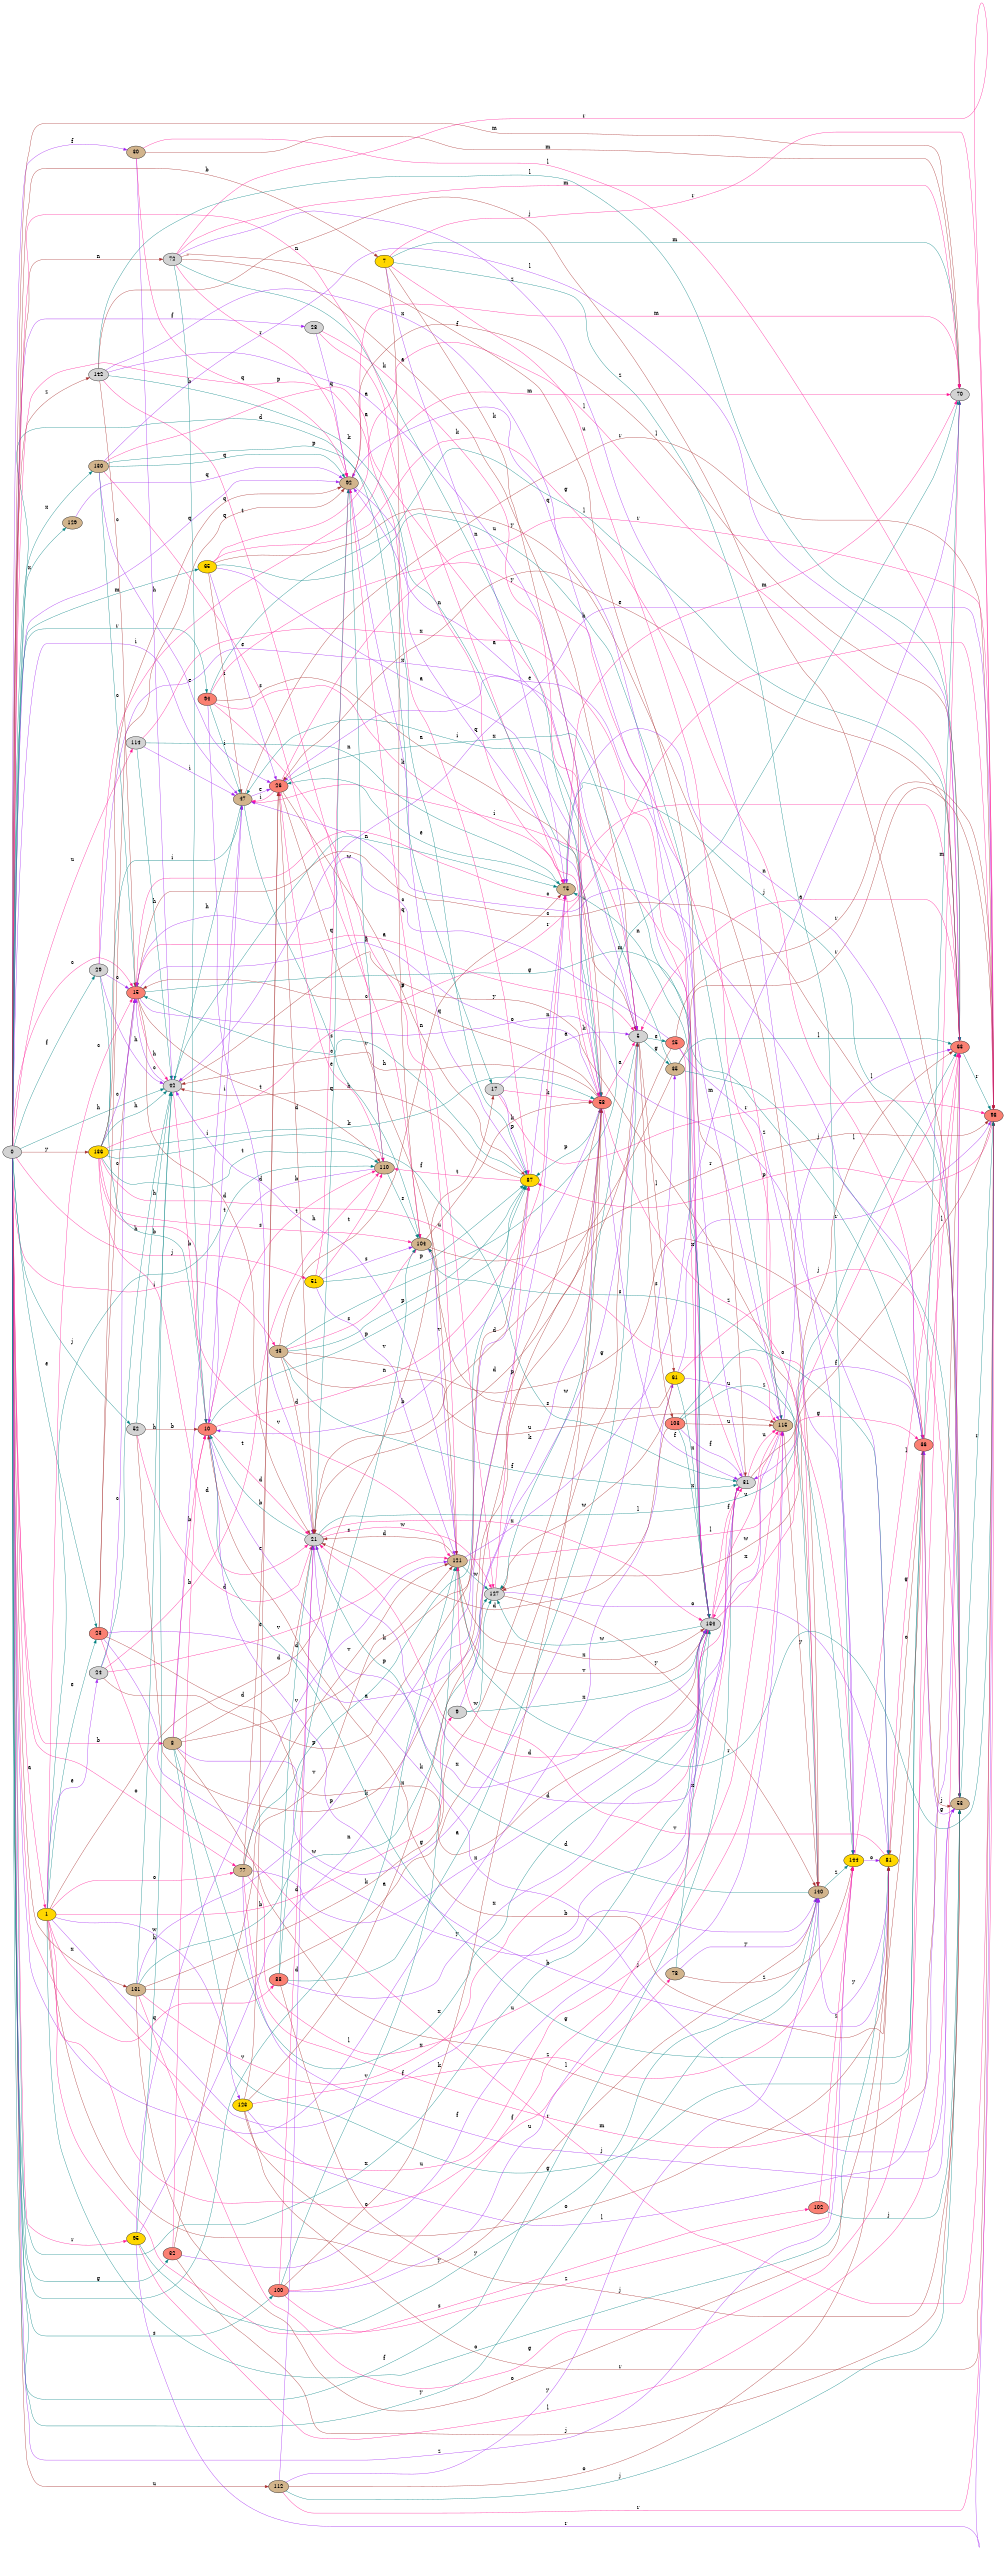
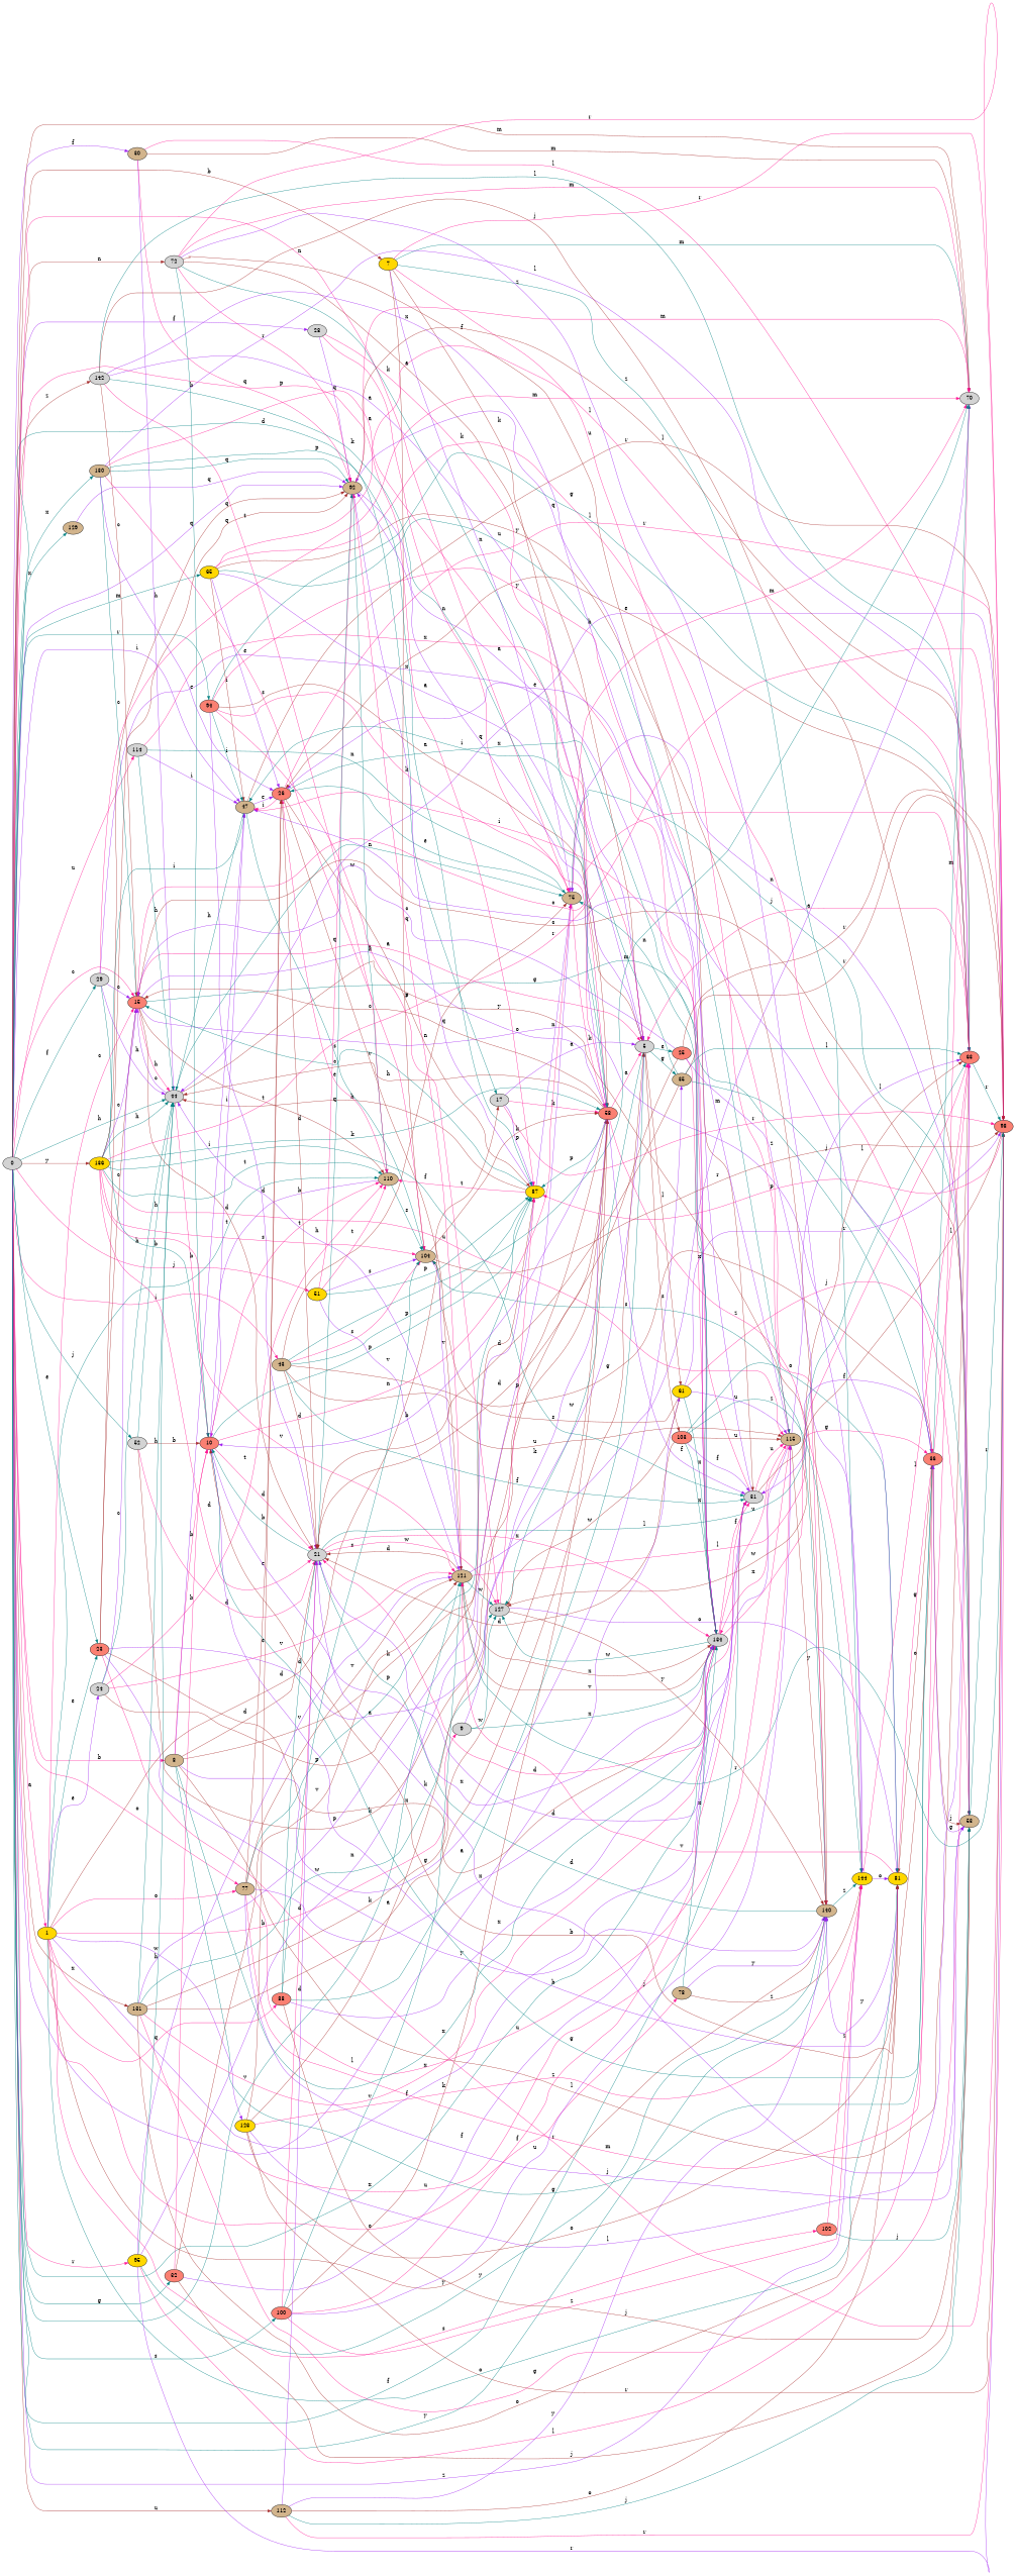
  strict digraph {
    rankdir=LR
    node [fillcolor=tan style=filled]
    edge [color=deeppink]
    0 [fillcolor=lightgrey]
    1 [fillcolor=gold]
    7 [fillcolor=gold]
    8
    15 [fillcolor=salmon]
    17 [fillcolor=lightgrey]
    23 [fillcolor=salmon]
    28 [fillcolor=lightgrey]
    29 [fillcolor=lightgrey]
    30
    31 [fillcolor=lightgrey]
    32 [fillcolor=salmon]
-   42 [fillcolor=lightgrey]
+   42 [fillcolor=lightgrey label=44]
    43
    47
    51 [fillcolor=gold]
    52 [fillcolor=lightgrey]
    61 [fillcolor=gold]
    65 [fillcolor=gold]
    70 [fillcolor=lightgrey]
    72 [fillcolor=lightgrey]
    75
    77
    87 [fillcolor=gold]
    88 [fillcolor=salmon]
    92
    94 [fillcolor=salmon]
    95 [fillcolor=gold]
    100 [fillcolor=salmon]
    112
    114 [fillcolor=lightgrey]
    121
    129
    130
    131
    134 [fillcolor=lightgrey]
    136 [fillcolor=gold]
    140
    142 [fillcolor=lightgrey]
    144 [fillcolor=gold]
    9 [fillcolor=lightgrey]
    24 [fillcolor=lightgrey]
    78
    81 [fillcolor=gold]
    102 [fillcolor=salmon]
    110
    115
    123 [fillcolor=gold]
    58 [fillcolor=salmon]
    98 [fillcolor=salmon]
    104
    35
    10 [fillcolor=salmon]
    21 [fillcolor=lightgrey]
    36 [fillcolor=salmon]
    63 [fillcolor=salmon]
    5 [fillcolor=lightgrey]
    53
    26 [fillcolor=salmon]
    127 [fillcolor=lightgrey]
    25 [fillcolor=salmon]
    103 [fillcolor=salmon]
    0 -> 1 [label=a]
    0 -> 7 [color=brown label=b]
    0 -> 8 [label=b]
    0 -> 15 [label=c]
    0 -> 17 [color=teal label=d]
    0 -> 23 [color=teal label=e]
    0 -> 28 [color=purple label=f]
    0 -> 29 [color=teal label=f]
    0 -> 30 [color=purple label=f]
    0 -> 31 [color=teal label=f]
    0 -> 32 [color=teal label=g]
    0 -> 42 [color=teal label=h]
    0 -> 43 [label=i]
    0 -> 47 [color=purple label=i]
    0 -> 51 [label=j]
    0 -> 52 [color=teal label=j]
    0 -> 61 [color=purple label=l]
    0 -> 65 [color=teal label=m]
    0 -> 70 [color=brown label=m]
    0 -> 72 [color=brown label=n]
    0 -> 75 [label=n]
    0 -> 77 [label=o]
    0 -> 87 [label=p]
    0 -> 88 [label=q]
    0 -> 92 [color=purple label=q]
    0 -> 94 [color=teal label=r]
    0 -> 95 [label=r]
    0 -> 100 [color=teal label=s]
    0 -> 112 [color=brown label=u]
    0 -> 114 [label=u]
    0 -> 121 [color=teal label=v]
    0 -> 129 [color=teal label=x]
    0 -> 130 [color=teal label=x]
    0 -> 131 [color=brown label=x]
    0 -> 134 [color=teal label=x]
    0 -> 136 [color=brown label=y]
    0 -> 140 [color=teal label=y]
    0 -> 142 [color=brown label=z]
    0 -> 144 [color=purple label=z]
    1 -> 15 [label=c]
    1 -> 17 [color=brown label=d]
    1 -> 23 [color=teal label=e]
    1 -> 31 [color=purple label=f]
    1 -> 77 [label=o]
    1 -> 140 [color=brown label=y]
    1 -> 9 [label=b]
    1 -> 24 [color=purple label=e]
    1 -> 78 [label=o]
    1 -> 81 [color=teal label=o]
    1 -> 102 [label=s]
    1 -> 110 [color=teal label=t]
    1 -> 115 [label=u]
    1 -> 123 [color=purple label=w]
    7 -> 70 [color=teal label=m]
    7 -> 75 [color=purple label=n]
    7 -> 144 [color=teal label=z]
    7 -> 115 [label=u]
    7 -> 58 [color=brown label=k]
    7 -> 98 [label=r]
    7 -> 104 [color=brown label=s]
    8 -> 47 [color=purple label=i]
    8 -> 134 [color=teal label=x]
    8 -> 58 [color=brown label=k]
    8 -> 35 [color=purple label=g]
    8 -> 10 [label=b]
    8 -> 21 [color=brown label=d]
    8 -> 36 [color=teal label=g]
    8 -> 63 [color=brown label=l]
    15 -> 42 [label=h]
    15 -> 81 [color=purple label=o]
    15 -> 110 [color=brown label=t]
    15 -> 58 [color=purple label=k]
    15 -> 21 [color=brown label=d]
    15 -> 36 [color=teal label=g]
    15 -> 5 [label=a]
    17 -> 87 [color=purple label=p]
    17 -> 58 [label=k]
    17 -> 98 [label=r]
    17 -> 5 [color=purple label=a]
    23 -> 15 [color=brown label=c]
    23 -> 92 [color=brown label=q]
    23 -> 134 [color=brown label=x]
    23 -> 140 [color=purple label=y]
    23 -> 98 [label=r]
    23 -> 5 [color=purple label=a]
    28 -> 75 [label=n]
    28 -> 92 [color=purple label=q]
    28 -> 58 [label=k]
    29 -> 15 [color=purple label=c]
    29 -> 42 [color=purple label=h]
    29 -> 70 [label=m]
    29 -> 134 [color=purple label=x]
    29 -> 10 [color=teal label=b]
    30 -> 42 [color=purple label=h]
    30 -> 70 [color=brown label=m]
    30 -> 92 [label=q]
    30 -> 63 [label=l]
    31 -> 47 [label=i]
    31 -> 92 [color=purple label=q]
    31 -> 115 [label=u]
    31 -> 21 [label=d]
    31 -> 63 [color=brown label=l]
    32 -> 31 [color=purple label=f]
    32 -> 121 [color=brown label=v]
    32 -> 10 [label=b]
    32 -> 53 [color=brown label=j]
    42 -> 15 [color=purple label=c]
    42 -> 75 [color=teal label=n]
    42 -> 140 [color=brown label=y]
    42 -> 10 [label=b]
    43 -> 31 [color=teal label=f]
    43 -> 70 [color=teal label=m]
    43 -> 75 [color=brown label=n]
    43 -> 87 [color=teal label=p]
    43 -> 115 [color=brown label=u]
    43 -> 104 [label=s]
    43 -> 21 [color=brown label=d]
    43 -> 36 [color=brown label=g]
    47 -> 42 [color=teal label=h]
    47 -> 98 [color=brown label=r]
    47 -> 104 [color=teal label=s]
    47 -> 26 [color=purple label=e]
    51 -> 87 [color=teal label=p]
    51 -> 92 [label=q]
    51 -> 121 [color=purple label=v]
    51 -> 110 [label=t]
    51 -> 104 [color=purple label=s]
    52 -> 42 [color=teal label=h]
    52 -> 58 [color=brown label=k]
    52 -> 10 [color=brown label=b]
    52 -> 21 [label=d]
    61 -> 134 [color=teal label=x]
    61 -> 115 [color=purple label=u]
    61 -> 98 [color=purple label=r]
    61 -> 104 [color=brown label=s]
    61 -> 53 [label=j]
    61 -> 127 [color=brown label=w]
    65 -> 47 [color=brown label=i]
    65 -> 140 [color=brown label=y]
    65 -> 115 [color=teal label=u]
    65 -> 36 [label=g]
    65 -> 63 [label=l]
    65 -> 5 [color=purple label=a]
    65 -> 26 [color=purple label=e]
    72 -> 31 [color=brown label=f]
    72 -> 70 [label=m]
    72 -> 92 [label=r]
    72 -> 144 [color=purple label=z]
    72 -> 58 [color=teal label=k]
    72 -> 98 [label=r]
    72 -> 10 [color=teal label=b]
    72 -> 5 [color=brown label=a]
    75 -> 70 [label=m]
    75 -> 58 [label=k]
    75 -> 53 [color=teal label=j]
    75 -> 26 [color=teal label=e]
    77 -> 70 [label=m]
    77 -> 87 [color=teal label=p]
    77 -> 121 [color=brown label=v]
    77 -> 134 [color=purple label=x]
    77 -> 115 [label=u]
    77 -> 53 [color=purple label=j]
    77 -> 26 [color=brown label=e]
    87 -> 15 [color=teal label=c]
    87 -> 42 [color=brown label=h]
    87 -> 75 [color=purple label=n]
    87 -> 92 [color=purple label=q]
    87 -> 110 [label=t]
    88 -> 134 [color=purple label=x]
    88 -> 104 [color=teal label=s]
    88 -> 21 [color=teal label=d]
    88 -> 5 [color=teal label=a]
    88 -> 53 [color=brown label=j]
    92 -> 70 [label=m]
    92 -> 110 [color=teal label=t]
    92 -> 63 [color=brown label=l]
    92 -> 5 [color=purple label=a]
    94 -> 47 [color=teal label=i]
    94 -> 140 [label=y]
    94 -> 58 [label=k]
    94 -> 21 [color=purple label=d]
    94 -> 63 [color=teal label=l]
    94 -> 5 [color=brown label=a]
    94 -> 127 [label=w]
    95 -> 42 [color=teal label=h]
    95 -> 75 [color=purple label=n]
    95 -> 121 [color=purple label=v]
    95 -> 140 [color=teal label=y]
    95 -> 98 [color=purple label=r]
    95 -> 63 [label=l]
    100 -> 31 [label=f]
    100 -> 121 [color=teal label=v]
    100 -> 144 [label=z]
    100 -> 115 [color=purple label=u]
    100 -> 58 [color=brown label=k]
    100 -> 21 [label=d]
    112 -> 140 [color=purple label=y]
    112 -> 81 [color=brown label=o]
    112 -> 98 [label=r]
    112 -> 21 [color=purple label=d]
    112 -> 53 [color=teal label=j]
    114 -> 42 [color=teal label=h]
    114 -> 47 [color=purple label=i]
    114 -> 75 [color=teal label=n]
    114 -> 134 [label=x]
    121 -> 42 [color=purple label=h]
    121 -> 70 [color=purple label=m]
    121 -> 92 [label=q]
    121 -> 134 [color=brown label=x]
    121 -> 98 [color=teal label=r]
    121 -> 21 [color=brown label=d]
    121 -> 63 [label=l]
    121 -> 127 [color=teal label=w]
    129 -> 92 [color=purple label=q]
    130 -> 15 [color=teal label=c]
    130 -> 87 [color=teal label=p]
    130 -> 92 [color=teal label=q]
    130 -> 104 [label=s]
    130 -> 63 [color=purple label=l]
    130 -> 5 [label=a]
    130 -> 26 [color=purple label=e]
    131 -> 42 [color=teal label=h]
    131 -> 87 [color=purple label=p]
    131 -> 134 [label=x]
    131 -> 81 [color=brown label=o]
    131 -> 58 [color=brown label=k]
    131 -> 36 [label=g]
    131 -> 5 [color=brown label=a]
    131 -> 127 [color=teal label=w]
    134 -> 31 [label=f]
    134 -> 75 [color=teal label=n]
    134 -> 121 [color=brown label=v]
    134 -> 115 [label=u]
    134 -> 36 [label=g]
    134 -> 127 [color=teal label=w]
    136 -> 15 [color=purple label=c]
    136 -> 31 [color=teal label=f]
    136 -> 42 [color=teal label=h]
    136 -> 47 [color=teal label=i]
    136 -> 92 [color=brown label=q]
    136 -> 121 [label=v]
    136 -> 110 [color=teal label=t]
    136 -> 115 [label=u]
    136 -> 58 [color=teal label=k]
    136 -> 98 [label=r]
    136 -> 104 [label=s]
    136 -> 21 [label=d]
    140 -> 144 [color=teal label=z]
    140 -> 104 [color=teal label=s]
    140 -> 21 [color=teal label=d]
    142 -> 15 [color=brown label=c]
    142 -> 134 [color=purple label=x]
    142 -> 110 [label=t]
    142 -> 58 [color=teal label=k]
    142 -> 63 [color=teal label=l]
    142 -> 5 [color=purple label=a]
    142 -> 53 [color=brown label=j]
    144 -> 81 [color=purple label=o]
    144 -> 63 [label=l]
    9 -> 134 [color=teal label=x]
    9 -> 58 [color=purple label=k]
    9 -> 127 [color=teal label=w]
    24 -> 15 [color=purple label=c]
    24 -> 42 [color=teal label=h]
    24 -> 87 [color=brown label=p]
    24 -> 121 [label=v]
    24 -> 110 [label=t]
    78 -> 134 [color=teal label=x]
    78 -> 140 [color=purple label=y]
    78 -> 144 [color=brown label=z]
    81 -> 121 [label=v]
    81 -> 140 [color=purple label=y]
    81 -> 10 [color=purple label=b]
    81 -> 36 [label=g]
    102 -> 144 [label=z]
    102 -> 53 [color=teal label=j]
    110 -> 104 [color=teal label=s]
    110 -> 10 [color=purple label=b]
    110 -> 26 [label=e]
    115 -> 134 [label=x]
    115 -> 140 [color=brown label=y]
    115 -> 21 [color=purple label=d]
    115 -> 63 [color=purple label=l]
    115 -> 26 [color=purple label=e]
    123 -> 144 [label=z]
    123 -> 81 [color=brown label=o]
    123 -> 58 [color=brown label=k]
    123 -> 98 [color=brown label=r]
    123 -> 63 [color=purple label=l]
    123 -> 26 [color=brown label=e]
    58 -> 15 [color=brown label=c]
    58 -> 31 [color=purple label=f]
    58 -> 42 [color=brown label=h]
    58 -> 87 [color=teal label=p]
    58 -> 92 [color=purple label=q]
    58 -> 144 [label=z]
    58 -> 10 [color=purple label=b]
    58 -> 5 [label=a]
    98 -> 42 [color=purple label=h]
    98 -> 87 [label=p]
    98 -> 127 [color=brown label=w]
    104 -> 121 [color=purple label=v]
    104 -> 58 [color=brown label=k]
    104 -> 98 [color=brown label=r]
    35 -> 47 [color=teal label=i]
    35 -> 98 [color=brown label=r]
    35 -> 21 [color=brown label=d]
    35 -> 63 [color=teal label=l]
    35 -> 53 [color=teal label=j]
    10 -> 47 [color=purple label=i]
    10 -> 75 [label=n]
    10 -> 87 [color=teal label=p]
    10 -> 134 [color=purple label=x]
    10 -> 110 [label=t]
    10 -> 21 [label=d]
    10 -> 36 [color=teal label=g]
    21 -> 92 [color=teal label=q]
    21 -> 134 [label=x]
    21 -> 10 [color=teal label=b]
    21 -> 63 [color=teal label=l]
    21 -> 53 [color=purple label=j]
    21 -> 127 [label=w]
    36 -> 31 [color=purple label=f]
    36 -> 47 [color=purple label=i]
    36 -> 70 [color=teal label=m]
    36 -> 81 [color=brown label=o]
    36 -> 10 [color=brown label=b]
    36 -> 63 [label=l]
    36 -> 53 [color=brown label=j]
    63 -> 15 [label=c]
    63 -> 98 [color=teal label=r]
    63 -> 5 [label=a]
    63 -> 26 [color=brown label=e]
    5 -> 61 [color=brown label=l]
    5 -> 35 [color=teal label=g]
    5 -> 127 [color=teal label=w]
    5 -> 25 [color=teal label=e]
    5 -> 103 [color=brown label=s]
    53 -> 15 [color=brown label=c]
    53 -> 75 [color=purple label=n]
    53 -> 98 [color=teal label=r]
    53 -> 36 [color=purple label=g]
    26 -> 47 [label=i]
    26 -> 87 [color=brown label=p]
    26 -> 121 [color=brown label=v]
    26 -> 134 [color=teal label=x]
    26 -> 98 [label=r]
    26 -> 21 [color=brown label=d]
    127 -> 87 [label=p]
    127 -> 140 [color=brown label=y]
    127 -> 81 [color=purple label=o]
    25 -> 15 [color=purple label=c]
    25 -> 134 [label=x]
    25 -> 144 [color=purple label=z]
    25 -> 98 [color=brown label=r]
    25 -> 21 [color=brown label=d]
    103 -> 31 [color=purple label=f]
    103 -> 134 [color=teal label=x]
    103 -> 144 [color=teal label=z]
    103 -> 81 [color=teal label=o]
    103 -> 115 [color=brown label=u]
    103 -> 21 [color=brown label=d]
  }
